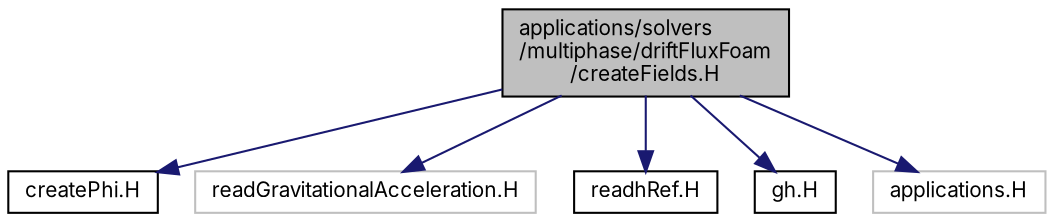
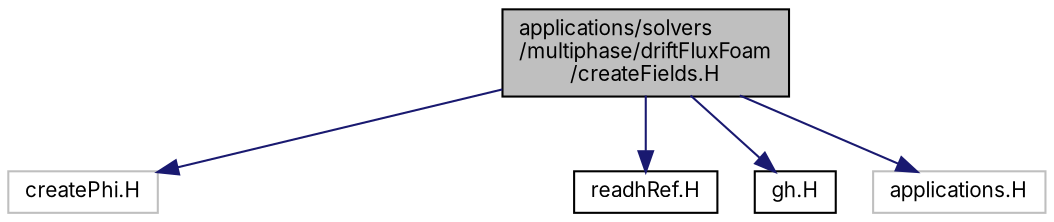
  digraph {
    fontname=Inter
    node [color=black fontname=Inter fontsize=10 shape=record]
    edge [color=midnightblue fontname=Inter fontsize=10 labelfontname=Helvetica labelfontsize=10 style=solid]
    n1 [fillcolor=grey75 fontcolor=black height=0.2 label="applications/solvers\l/multiphase/driftFluxFoam\l/createFields.H" style=filled width=0.4]
-   n2 [height=0.2 label="createPhi.H" width=0.4]
-   n3 [color=grey75 height=0.2 label="readGravitationalAcceleration.H" width=0.4]
+   n2 [color=grey75 height=0.2 label="createPhi.H" width=0.4]
    n4 [height=0.2 label="readhRef.H" width=0.4]
    n5 [height=0.2 label="gh.H" width=0.4]
    n6 [color=grey75 height=0.2 label="applications.H" width=0.4]
    n1 -> n2
-   n1 -> n3
    n1 -> n4
    n1 -> n5
    n1 -> n6
  }
